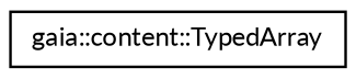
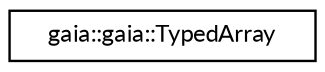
  digraph {
    rankdir=LR
    fontname=Lato
-   n1 [color=black fillcolor=white fontname=Lato fontsize=10 height=0.2 label="gaia::content::TypedArray" shape=record style=filled width=0.4]
+   n1 [color=black fillcolor=white fontname=Lato fontsize=10 height=0.2 label="gaia::gaia::TypedArray" shape=record style=filled width=0.4]
  }
